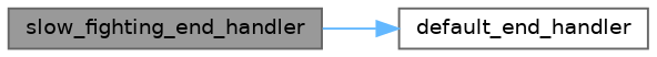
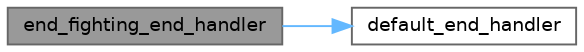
  digraph {
    rankdir=LR
    node [fontname=Helvetica fontsize=10 shape=box style=filled]
-   n1 [color=gray40 fillcolor=grey60 fontcolor=black height=0.2 label=slow_fighting_end_handler width=0.4]
+   n1 [color=gray40 fillcolor=grey60 fontcolor=black height=0.2 label=end_fighting_end_handler width=0.4]
    n2 [color=grey40 fillcolor=white height=0.2 label=default_end_handler width=0.4]
    n1 -> n2 [color=steelblue1 fontname=Helvetica fontsize=10 labelfontname=Helvetica labelfontsize=10 style=solid]
  }
